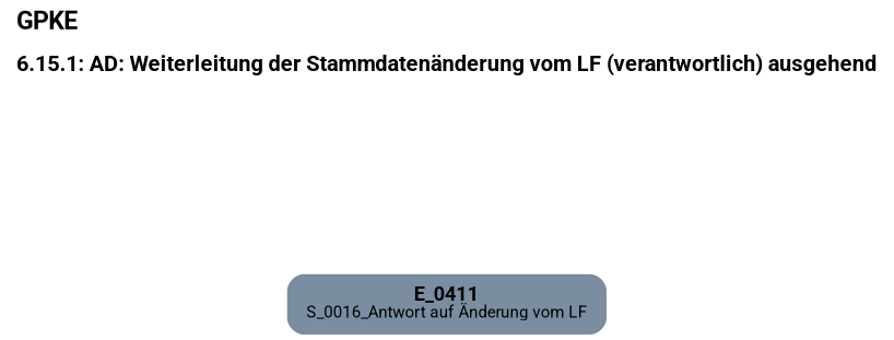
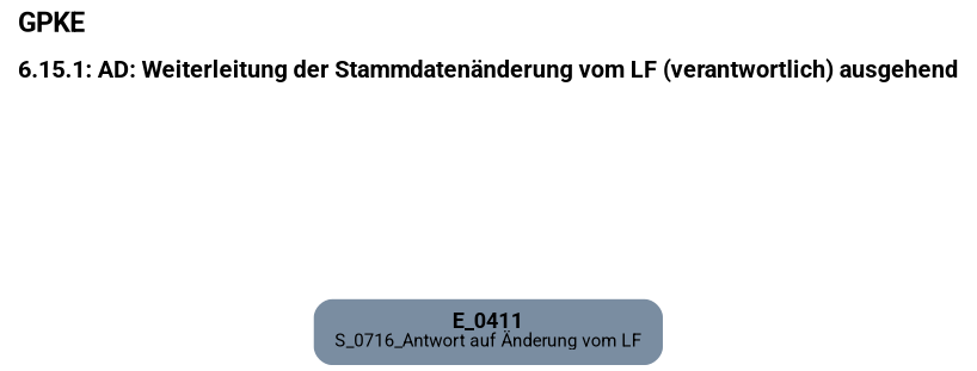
  digraph {
    concentrate=true
    fontname="Roboto, sans-serif"
    label=<<B><FONT POINT-SIZE="18">GPKE</FONT></B><BR align="left"/><BR/><B><FONT POINT-SIZE="16">6.15.1: AD: Weiterleitung der Stammdatenänderung vom LF (verantwortlich) ausgehend</FONT></B><BR align="left"/><BR/><BR/><BR/>>
    labelloc=t
    pack=true
    packmode=array
    rankdir=TB
-   n1 [fillcolor="#7a8da1" fontname="Roboto, sans-serif" label=<<B>E_0411</B><BR align="center"/><FONT point-size="12">S_0016_Antwort auf Änderung vom LF</FONT><BR align="center"/>> margin="0.2,0.12" penwidth=0.0 shape=box style="filled,rounded"]
+   n1 [fillcolor="#7a8da1" fontname="Roboto, sans-serif" label=<<B>E_0411</B><BR align="center"/><FONT point-size="12">S_0716_Antwort auf Änderung vom LF</FONT><BR align="center"/>> margin="0.2,0.12" penwidth=0.0 shape=box style="filled,rounded"]
  }
